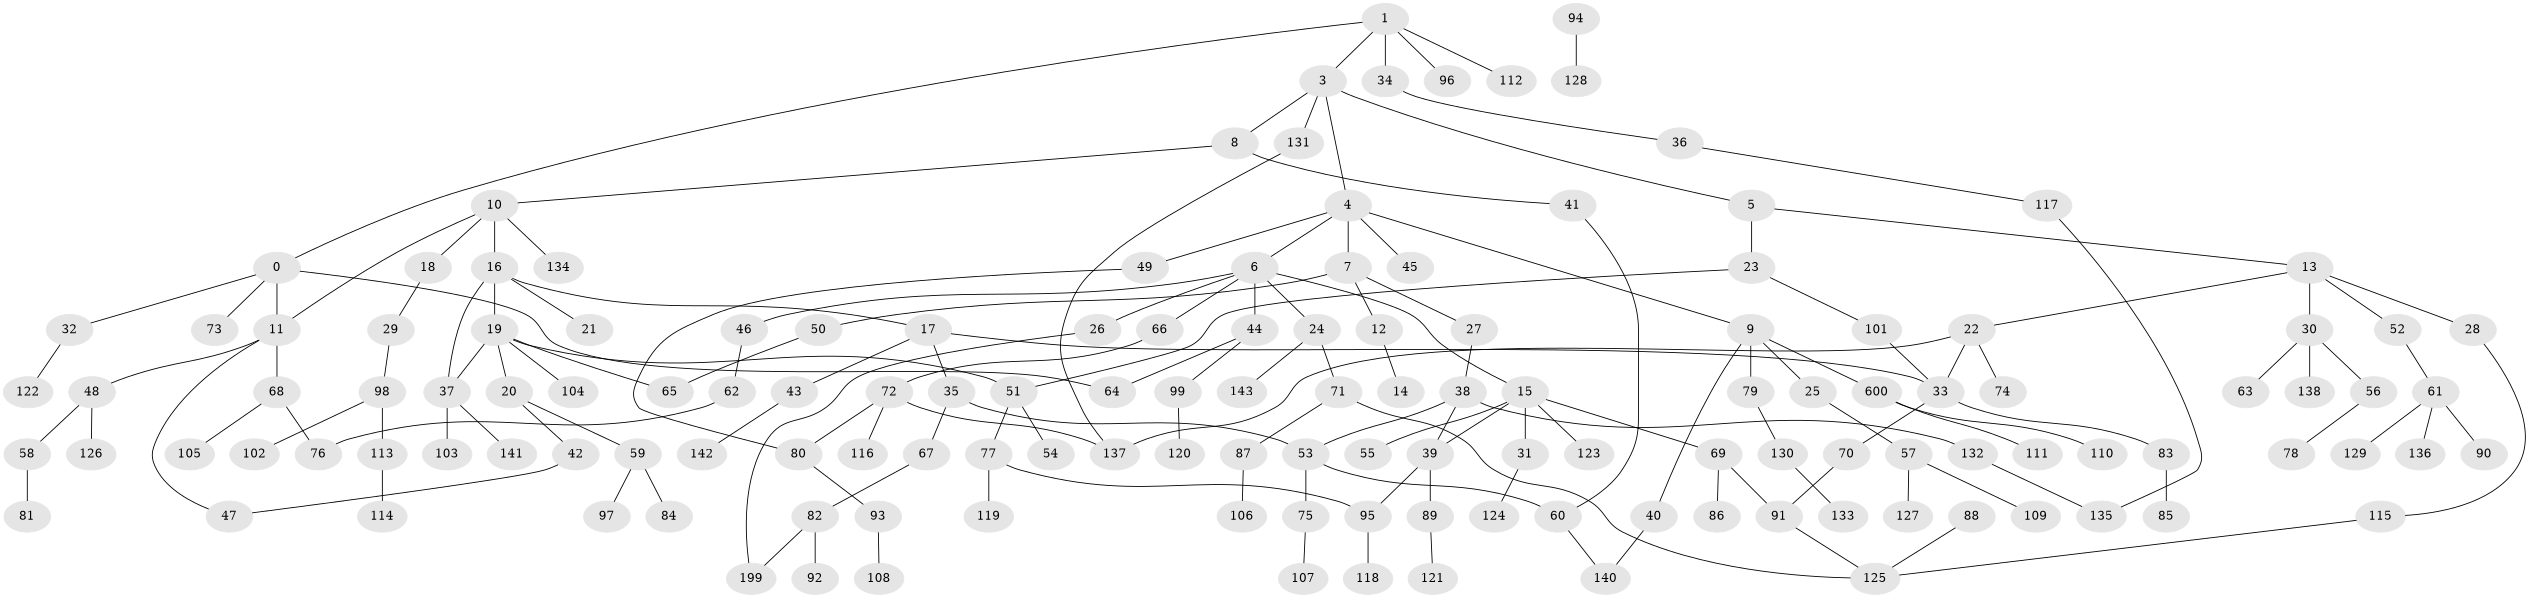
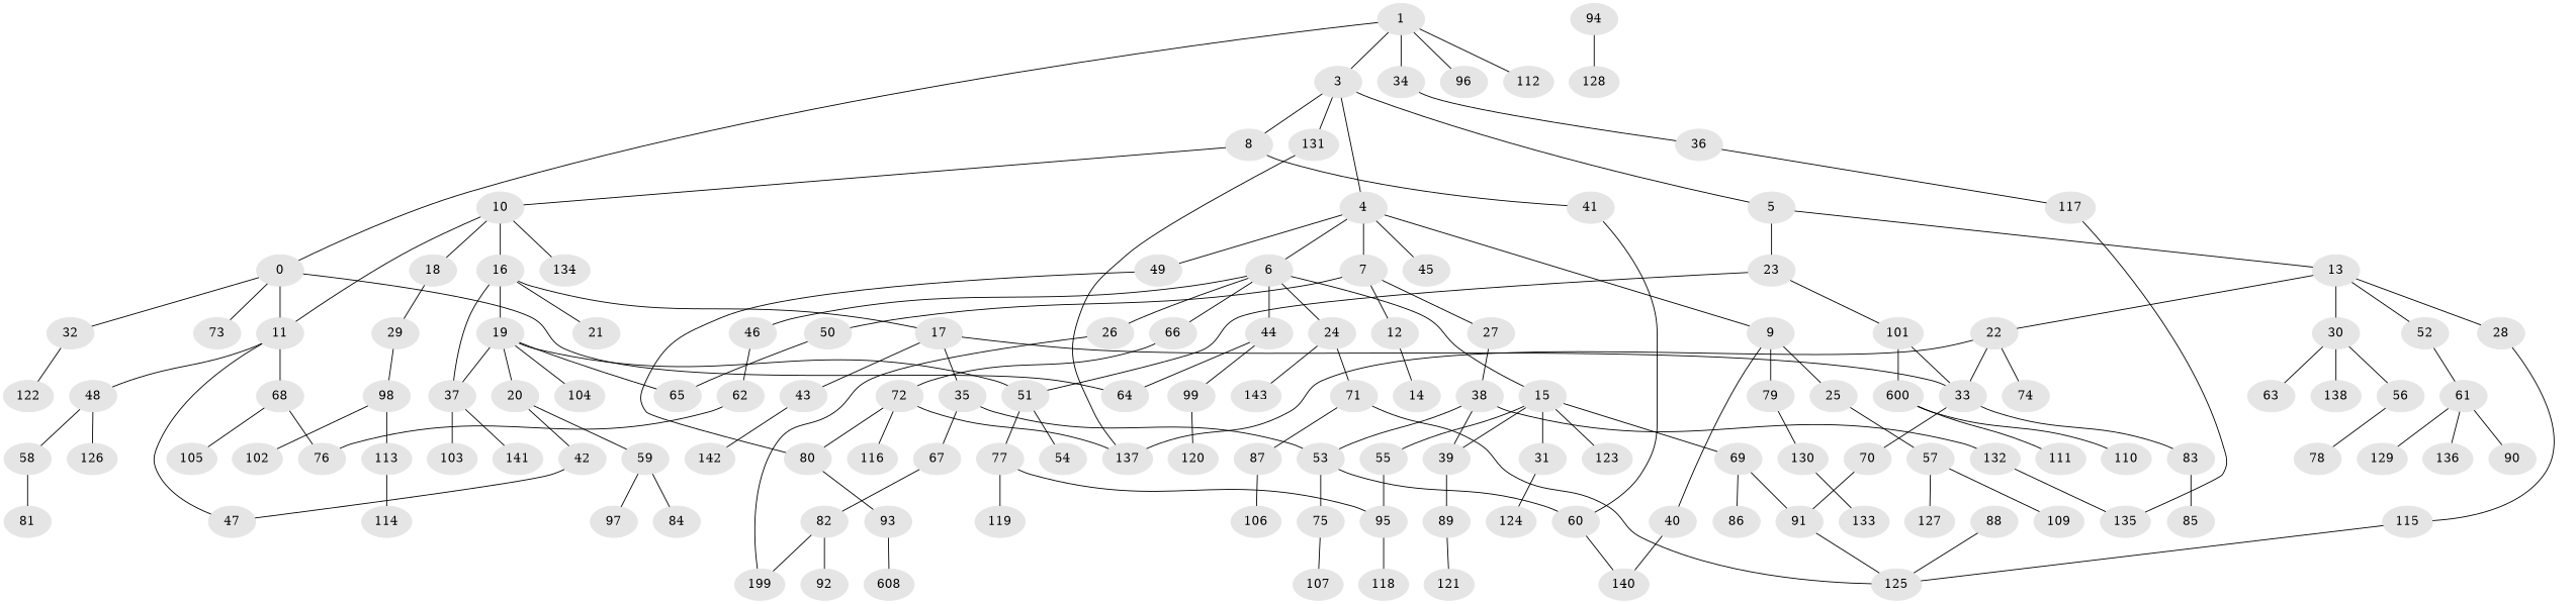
  graph {
    node [color=gray90 style=filled]
    n1 [label=0]
    1
    3
    34
    96
    112
    11
    32
    64
    73
    4
    5
    8
    131
    36
    47
    48
    68
    122
    6
    7
    9
    45
    49
    13
    23
    10
    41
    137
    15
    24
    26
    44
    46
    66
    12
    27
    50
    25
    40
    79
    n42 [label=600]
    80
    22
    28
    30
    52
    51
    101
    31
    39
    55
    69
    123
    71
    143
    n57 [label=199]
    99
    62
    72
    14
    38
    65
    16
    18
    134
    60
    57
    140
    130
    110
    111
    17
    19
    21
    37
    29
    58
    126
    76
    105
    33
    74
    115
    56
    63
    138
    61
    124
    89
    95
    86
    91
    35
    43
    20
    104
    103
    141
    70
    83
    53
    67
    142
    98
    42
    59
    54
    77
    84
    97
    87
    125
    109
    127
    132
    102
    113
    78
    85
    117
    75
    82
    135
    121
    118
    120
    81
    93
    119
    90
    129
    136
    107
    116
    92
    106
    94
    128
    133
-   108
+   108 [label=608]
    88
    114
    n1 -- 11
    n1 -- 32
    n1 -- 64
    n1 -- 73
    1 -- n1
    1 -- 3
    1 -- 34
    1 -- 96
    1 -- 112
    3 -- 4
    3 -- 5
    3 -- 8
    3 -- 131
    34 -- 36
    11 -- 47
    11 -- 48
    11 -- 68
    32 -- 122
    4 -- 6
    4 -- 7
    4 -- 9
    4 -- 45
    4 -- 49
    5 -- 13
    5 -- 23
    8 -- 10
    8 -- 41
    131 -- 137
    36 -- 117
    48 -- 58
    48 -- 126
    68 -- 76
    68 -- 105
    6 -- 15
    6 -- 24
    6 -- 26
    6 -- 44
    6 -- 46
    6 -- 66
    7 -- 12
    7 -- 27
    7 -- 50
    9 -- 25
    9 -- 40
    9 -- 79
-   9 -- n42
+   101 -- n42
    49 -- 80
    13 -- 22
    13 -- 28
    13 -- 30
    13 -- 52
    23 -- 51
    23 -- 101
    10 -- 11
    10 -- 16
    10 -- 18
    10 -- 134
    41 -- 60
    15 -- 31
    15 -- 39
    15 -- 55
    15 -- 69
    15 -- 123
    24 -- 71
    24 -- 143
    26 -- n57
    44 -- 64
    44 -- 99
    46 -- 62
    66 -- 72
    12 -- 14
    27 -- 38
    50 -- 65
    25 -- 57
    40 -- 140
    79 -- 130
    n42 -- 110
    n42 -- 111
    80 -- 93
    22 -- 137
    22 -- 33
    22 -- 74
    28 -- 115
    30 -- 56
    30 -- 63
    30 -- 138
    52 -- 61
    51 -- 54
    51 -- 77
    101 -- 33
    31 -- 124
    39 -- 89
-   39 -- 95
+   55 -- 95
    69 -- 86
    69 -- 91
    71 -- 87
    71 -- 125
    99 -- 120
    62 -- 76
    72 -- 137
    72 -- 80
    72 -- 116
    38 -- 39
    38 -- 53
    38 -- 132
    16 -- 17
    16 -- 19
    16 -- 21
    16 -- 37
    18 -- 29
    60 -- 140
    57 -- 109
    57 -- 127
    130 -- 133
    17 -- 33
    17 -- 35
    17 -- 43
    19 -- 51
    19 -- 65
    19 -- 37
    19 -- 20
    19 -- 104
    37 -- 103
    37 -- 141
    29 -- 98
    58 -- 81
    33 -- 70
    33 -- 83
    115 -- 125
    56 -- 78
    61 -- 90
    61 -- 129
    61 -- 136
    89 -- 121
    95 -- 118
    91 -- 125
    35 -- 53
    35 -- 67
    43 -- 142
    20 -- 42
    20 -- 59
    70 -- 91
    83 -- 85
    53 -- 60
    53 -- 75
    67 -- 82
    98 -- 102
    98 -- 113
    42 -- 47
    59 -- 84
    59 -- 97
    77 -- 95
    77 -- 119
    87 -- 106
    132 -- 135
    113 -- 114
    117 -- 135
    75 -- 107
    82 -- n57
    82 -- 92
    93 -- 108
    94 -- 128
    88 -- 125
  }
